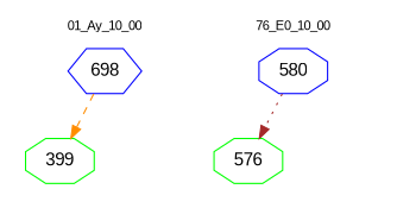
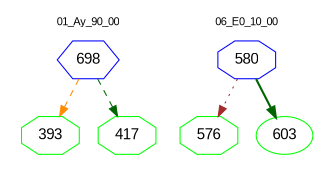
  digraph {
    fontname="Liberation Sans"
    node [color=green fontname="Liberation Sans" shape=octagon]
    edge [color=darkgreen fontname="Liberation Sans" style=dashed]
    n1 [color=blue label=698 shape=hexagon]
-   n2 [label=399]
+   n2 [label=393]
+   n3 [label=417]
    n4 [color=blue label=580]
    n5 [label=576]
+   n6 [label=603 shape=ellipse]
    subgraph cluster_1 {
      color=white
      fontsize=10
-     label="01_Ay_10_00"
+     label="01_Ay_90_00"
      n1
      n2
+     n3
    }
    subgraph cluster_2 {
      color=white
      fontsize=10
-     label="76_E0_10_00"
+     label="06_E0_10_00"
      n4
      n5
+     n6
    }
    n1 -> n2 [color=darkorange]
+   n1 -> n3
    n4 -> n5 [color=brown style=dotted]
+   n4 -> n6 [style=bold]
  }
